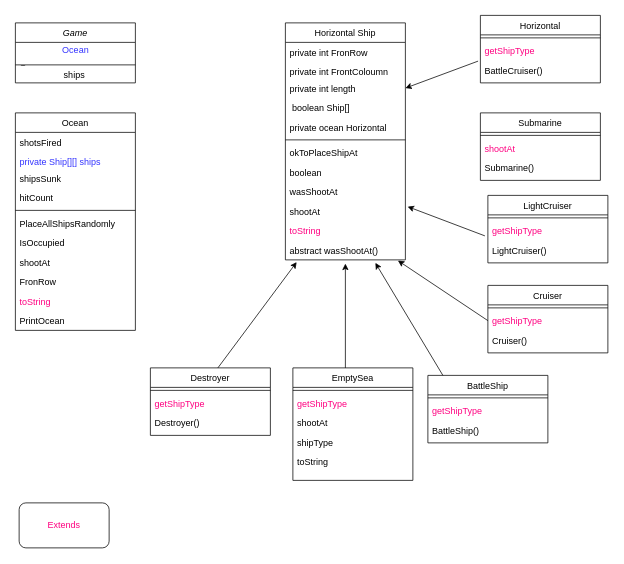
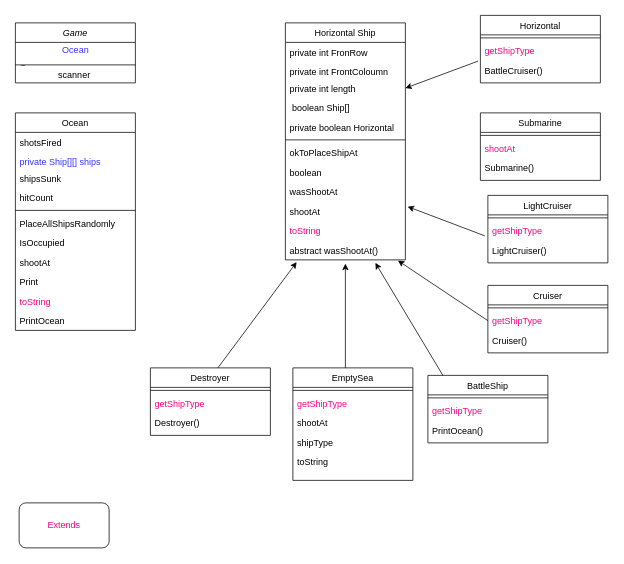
  <mxCell id="0" />
  <mxCell id="1" parent="0" />
  <mxCell id="2" value="Horizontal" style="swimlane;fontStyle=0;align=center;verticalAlign=top;childLayout=stackLayout;horizontal=1;startSize=26;horizontalStack=0;resizeParent=1;resizeLast=0;collapsible=1;marginBottom=0;rounded=0;shadow=0;strokeWidth=1;" vertex="1" parent="1"><mxGeometry x="640" width="160" height="90" as="geometry" y="20"><mxRectangle x="550" y="140" width="160" height="26" as="alternateBounds" /></mxGeometry></mxCell>
  <mxCell id="3" value="" style="line;html=1;strokeWidth=1;align=left;verticalAlign=middle;spacingTop=-1;spacingLeft=3;spacingRight=3;rotatable=0;labelPosition=right;points=[];portConstraint=eastwest;" vertex="1" parent="2"><mxGeometry y="26" width="160" height="8" as="geometry" /></mxCell>
  <mxCell id="4" value="getShipType" style="text;align=left;verticalAlign=top;spacingLeft=4;spacingRight=4;overflow=hidden;rotatable=0;points=[[0,0.5],[1,0.5]];portConstraint=eastwest;fontColor=#FF0080;" vertex="1" parent="2"><mxGeometry y="34" width="160" height="26" as="geometry" /></mxCell>
  <mxCell id="5" value="BattleCruiser()" style="text;align=left;verticalAlign=top;spacingLeft=4;spacingRight=4;overflow=hidden;rotatable=0;points=[[0,0.5],[1,0.5]];portConstraint=eastwest;" vertex="1" parent="2"><mxGeometry y="60" width="160" height="26" as="geometry" /></mxCell>
  <mxCell id="6" value="Ocean" style="swimlane;fontStyle=0;align=center;verticalAlign=top;childLayout=stackLayout;horizontal=1;startSize=26;horizontalStack=0;resizeParent=1;resizeLast=0;collapsible=1;marginBottom=0;rounded=0;shadow=0;strokeWidth=1;" parent="1" vertex="1"><mxGeometry x="20" y="150" width="160" height="290" as="geometry"><mxRectangle x="550" y="140" width="160" height="26" as="alternateBounds" /></mxGeometry></mxCell>
  <mxCell id="7" value="shotsFired" style="text;align=left;verticalAlign=top;spacingLeft=4;spacingRight=4;overflow=hidden;rotatable=0;points=[[0,0.5],[1,0.5]];portConstraint=eastwest;rounded=0;shadow=0;html=0;" parent="6" vertex="1"><mxGeometry y="26" width="160" height="26" as="geometry" /></mxCell>
  <mxCell id="8" value="private Ship[][] ships " style="text;align=left;verticalAlign=top;spacingLeft=4;spacingRight=4;overflow=hidden;rotatable=0;points=[[0,0.5],[1,0.5]];portConstraint=eastwest;fontColor=#3333FF;" parent="6" vertex="1"><mxGeometry y="52" width="160" height="22" as="geometry" /></mxCell>
  <mxCell id="9" value="shipsSunk" style="text;align=left;verticalAlign=top;spacingLeft=4;spacingRight=4;overflow=hidden;rotatable=0;points=[[0,0.5],[1,0.5]];portConstraint=eastwest;rounded=0;shadow=0;html=0;" parent="6" vertex="1"><mxGeometry y="74" width="160" height="26" as="geometry" /></mxCell>
  <mxCell id="10" value="hitCount" style="text;align=left;verticalAlign=top;spacingLeft=4;spacingRight=4;overflow=hidden;rotatable=0;points=[[0,0.5],[1,0.5]];portConstraint=eastwest;rounded=0;shadow=0;html=0;" parent="6" vertex="1"><mxGeometry y="100" width="160" height="26" as="geometry" /></mxCell>
  <mxCell id="11" value="" style="line;html=1;strokeWidth=1;align=left;verticalAlign=middle;spacingTop=-1;spacingLeft=3;spacingRight=3;rotatable=0;labelPosition=right;points=[];portConstraint=eastwest;" parent="6" vertex="1"><mxGeometry y="126" width="160" height="8" as="geometry" /></mxCell>
  <mxCell id="12" value="PlaceAllShipsRandomly " style="text;align=left;verticalAlign=top;spacingLeft=4;spacingRight=4;overflow=hidden;rotatable=0;points=[[0,0.5],[1,0.5]];portConstraint=eastwest;" vertex="1" parent="6"><mxGeometry y="134" width="160" height="26" as="geometry" /></mxCell>
  <mxCell id="13" value="IsOccupied" style="text;align=left;verticalAlign=top;spacingLeft=4;spacingRight=4;overflow=hidden;rotatable=0;points=[[0,0.5],[1,0.5]];portConstraint=eastwest;" parent="6" vertex="1"><mxGeometry y="160" width="160" height="26" as="geometry" /></mxCell>
  <mxCell id="14" value="shootAt" style="text;align=left;verticalAlign=top;spacingLeft=4;spacingRight=4;overflow=hidden;rotatable=0;points=[[0,0.5],[1,0.5]];portConstraint=eastwest;" vertex="1" parent="6"><mxGeometry y="186" width="160" height="26" as="geometry" /></mxCell>
- <mxCell id="15" value="FronRow" style="text;align=left;verticalAlign=top;spacingLeft=4;spacingRight=4;overflow=hidden;rotatable=0;points=[[0,0.5],[1,0.5]];portConstraint=eastwest;" vertex="1" parent="6"><mxGeometry y="212" width="160" height="26" as="geometry" /></mxCell>
+ <mxCell id="15" value="Print" style="text;align=left;verticalAlign=top;spacingLeft=4;spacingRight=4;overflow=hidden;rotatable=0;points=[[0,0.5],[1,0.5]];portConstraint=eastwest;" vertex="1" parent="6"><mxGeometry y="212" width="160" height="26" as="geometry" /></mxCell>
  <mxCell id="16" value="toString" style="text;align=left;verticalAlign=top;spacingLeft=4;spacingRight=4;overflow=hidden;rotatable=0;points=[[0,0.5],[1,0.5]];portConstraint=eastwest;fontColor=#FF0080;" vertex="1" parent="6"><mxGeometry y="238" width="160" height="26" as="geometry" /></mxCell>
  <mxCell id="17" value="PrintOcean" style="text;align=left;verticalAlign=top;spacingLeft=4;spacingRight=4;overflow=hidden;rotatable=0;points=[[0,0.5],[1,0.5]];portConstraint=eastwest;" vertex="1" parent="6"><mxGeometry y="264" width="160" height="26" as="geometry" /></mxCell>
  <mxCell id="18" value="Game" style="swimlane;fontStyle=2;align=center;verticalAlign=top;childLayout=stackLayout;horizontal=1;startSize=26;horizontalStack=0;resizeParent=1;resizeLast=0;collapsible=1;marginBottom=0;rounded=0;shadow=0;strokeWidth=1;" parent="1" vertex="1"><mxGeometry x="20" y="30" width="160" height="80" as="geometry"><mxRectangle x="230" y="140" width="160" height="26" as="alternateBounds" /></mxGeometry></mxCell>
  <mxCell id="19" value="&lt;font color=&quot;#3333ff&quot;&gt;Ocean&lt;/font&gt;" style="text;html=1;resizable=0;autosize=1;align=center;verticalAlign=middle;points=[];fillColor=none;strokeColor=none;rounded=0;" vertex="1" parent="18"><mxGeometry y="26" width="160" height="20" as="geometry" /></mxCell>
  <mxCell id="20" value="Ocean ocean" style="text;align=left;verticalAlign=top;spacingLeft=4;spacingRight=4;overflow=hidden;rotatable=0;points=[[0,0.5],[1,0.5]];portConstraint=eastwest;rounded=0;shadow=0;html=0;" parent="18" vertex="1"><mxGeometry y="46" width="160" height="6" as="geometry" /></mxCell>
  <mxCell id="21" value="" style="line;html=1;strokeWidth=1;align=left;verticalAlign=middle;spacingTop=-1;spacingLeft=3;spacingRight=3;rotatable=0;labelPosition=right;points=[];portConstraint=eastwest;" parent="18" vertex="1"><mxGeometry y="52" width="160" height="8" as="geometry" /></mxCell>
- <mxCell id="22" value="ships&amp;nbsp;" style="text;html=1;resizable=0;autosize=1;align=center;verticalAlign=middle;points=[];fillColor=none;strokeColor=none;rounded=0;" vertex="1" parent="18"><mxGeometry y="60" width="160" height="20" as="geometry" /></mxCell>
+ <mxCell id="22" value="scanner&amp;nbsp;" style="text;html=1;resizable=0;autosize=1;align=center;verticalAlign=middle;points=[];fillColor=none;strokeColor=none;rounded=0;" vertex="1" parent="18"><mxGeometry y="60" width="160" height="20" as="geometry" /></mxCell>
  <mxCell id="23" value="Horizontal Ship" style="swimlane;fontStyle=0;align=center;verticalAlign=top;childLayout=stackLayout;horizontal=1;startSize=26;horizontalStack=0;resizeParent=1;resizeLast=0;collapsible=1;marginBottom=0;rounded=0;shadow=0;strokeWidth=1;" vertex="1" parent="1"><mxGeometry x="380" y="30" width="160" height="316" as="geometry"><mxRectangle x="550" y="140" width="160" height="26" as="alternateBounds" /></mxGeometry></mxCell>
  <mxCell id="24" value="private int FronRow" style="text;align=left;verticalAlign=top;spacingLeft=4;spacingRight=4;overflow=hidden;rotatable=0;points=[[0,0.5],[1,0.5]];portConstraint=eastwest;rounded=0;shadow=0;html=0;" vertex="1" parent="23"><mxGeometry y="26" width="160" height="26" as="geometry" /></mxCell>
  <mxCell id="25" value="private int FrontColoumn" style="text;align=left;verticalAlign=top;spacingLeft=4;spacingRight=4;overflow=hidden;rotatable=0;points=[[0,0.5],[1,0.5]];portConstraint=eastwest;" vertex="1" parent="23"><mxGeometry y="52" width="160" height="22" as="geometry" /></mxCell>
  <mxCell id="26" value="private int length" style="text;align=left;verticalAlign=top;spacingLeft=4;spacingRight=4;overflow=hidden;rotatable=0;points=[[0,0.5],[1,0.5]];portConstraint=eastwest;rounded=0;shadow=0;html=0;" vertex="1" parent="23"><mxGeometry y="74" width="160" height="26" as="geometry" /></mxCell>
  <mxCell id="27" value=" boolean Ship[]" style="text;align=left;verticalAlign=top;spacingLeft=4;spacingRight=4;overflow=hidden;rotatable=0;points=[[0,0.5],[1,0.5]];portConstraint=eastwest;rounded=0;shadow=0;html=0;" vertex="1" parent="23"><mxGeometry y="100" width="160" height="26" as="geometry" /></mxCell>
- <mxCell id="28" value="private ocean Horizontal" style="text;align=left;verticalAlign=top;spacingLeft=4;spacingRight=4;overflow=hidden;rotatable=0;points=[[0,0.5],[1,0.5]];portConstraint=eastwest;rounded=0;shadow=0;html=0;" vertex="1" parent="23"><mxGeometry y="126" width="160" height="26" as="geometry" /></mxCell>
+ <mxCell id="28" value="private boolean Horizontal" style="text;align=left;verticalAlign=top;spacingLeft=4;spacingRight=4;overflow=hidden;rotatable=0;points=[[0,0.5],[1,0.5]];portConstraint=eastwest;rounded=0;shadow=0;html=0;" vertex="1" parent="23"><mxGeometry y="126" width="160" height="26" as="geometry" /></mxCell>
  <mxCell id="29" value="" style="line;html=1;strokeWidth=1;align=left;verticalAlign=middle;spacingTop=-1;spacingLeft=3;spacingRight=3;rotatable=0;labelPosition=right;points=[];portConstraint=eastwest;" vertex="1" parent="23"><mxGeometry y="152" width="160" height="8" as="geometry" /></mxCell>
  <mxCell id="30" value="okToPlaceShipAt" style="text;align=left;verticalAlign=top;spacingLeft=4;spacingRight=4;overflow=hidden;rotatable=0;points=[[0,0.5],[1,0.5]];portConstraint=eastwest;" vertex="1" parent="23"><mxGeometry y="160" width="160" height="26" as="geometry" /></mxCell>
  <mxCell id="31" value="boolean" style="text;align=left;verticalAlign=top;spacingLeft=4;spacingRight=4;overflow=hidden;rotatable=0;points=[[0,0.5],[1,0.5]];portConstraint=eastwest;" vertex="1" parent="23"><mxGeometry y="186" width="160" height="26" as="geometry" /></mxCell>
  <mxCell id="32" value="wasShootAt" style="text;align=left;verticalAlign=top;spacingLeft=4;spacingRight=4;overflow=hidden;rotatable=0;points=[[0,0.5],[1,0.5]];portConstraint=eastwest;" vertex="1" parent="23"><mxGeometry y="212" width="160" height="26" as="geometry" /></mxCell>
  <mxCell id="33" value="shootAt" style="text;align=left;verticalAlign=top;spacingLeft=4;spacingRight=4;overflow=hidden;rotatable=0;points=[[0,0.5],[1,0.5]];portConstraint=eastwest;" vertex="1" parent="23"><mxGeometry y="238" width="160" height="26" as="geometry" /></mxCell>
  <mxCell id="34" value="toString" style="text;align=left;verticalAlign=top;spacingLeft=4;spacingRight=4;overflow=hidden;rotatable=0;points=[[0,0.5],[1,0.5]];portConstraint=eastwest;fontColor=#FF0080;" vertex="1" parent="23"><mxGeometry y="264" width="160" height="26" as="geometry" /></mxCell>
  <mxCell id="35" value="abstract wasShootAt()" style="text;align=left;verticalAlign=top;spacingLeft=4;spacingRight=4;overflow=hidden;rotatable=0;points=[[0,0.5],[1,0.5]];portConstraint=eastwest;" vertex="1" parent="23"><mxGeometry y="290" width="160" height="26" as="geometry" /></mxCell>
  <mxCell id="36" value="Submarine" style="swimlane;fontStyle=0;align=center;verticalAlign=top;childLayout=stackLayout;horizontal=1;startSize=26;horizontalStack=0;resizeParent=1;resizeLast=0;collapsible=1;marginBottom=0;rounded=0;shadow=0;strokeWidth=1;" vertex="1" parent="1"><mxGeometry x="640" y="150" width="160" height="90" as="geometry"><mxRectangle x="550" y="140" width="160" height="26" as="alternateBounds" /></mxGeometry></mxCell>
  <mxCell id="37" value="" style="line;html=1;strokeWidth=1;align=left;verticalAlign=middle;spacingTop=-1;spacingLeft=3;spacingRight=3;rotatable=0;labelPosition=right;points=[];portConstraint=eastwest;" vertex="1" parent="36"><mxGeometry y="26" width="160" height="8" as="geometry" /></mxCell>
  <mxCell id="38" value="shootAt" style="text;align=left;verticalAlign=top;spacingLeft=4;spacingRight=4;overflow=hidden;rotatable=0;points=[[0,0.5],[1,0.5]];portConstraint=eastwest;fontColor=#FF0080;" vertex="1" parent="36"><mxGeometry y="34" width="160" height="26" as="geometry" /></mxCell>
  <mxCell id="39" value="Submarine()" style="text;align=left;verticalAlign=top;spacingLeft=4;spacingRight=4;overflow=hidden;rotatable=0;points=[[0,0.5],[1,0.5]];portConstraint=eastwest;" vertex="1" parent="36"><mxGeometry y="60" width="160" height="26" as="geometry" /></mxCell>
  <mxCell id="40" value="LightCruiser" style="swimlane;fontStyle=0;align=center;verticalAlign=top;childLayout=stackLayout;horizontal=1;startSize=26;horizontalStack=0;resizeParent=1;resizeLast=0;collapsible=1;marginBottom=0;rounded=0;shadow=0;strokeWidth=1;" vertex="1" parent="1"><mxGeometry x="650" y="260" width="160" height="90" as="geometry"><mxRectangle x="550" y="140" width="160" height="26" as="alternateBounds" /></mxGeometry></mxCell>
  <mxCell id="41" value="" style="line;html=1;strokeWidth=1;align=left;verticalAlign=middle;spacingTop=-1;spacingLeft=3;spacingRight=3;rotatable=0;labelPosition=right;points=[];portConstraint=eastwest;" vertex="1" parent="40"><mxGeometry y="26" width="160" height="8" as="geometry" /></mxCell>
  <mxCell id="42" value="getShipType" style="text;align=left;verticalAlign=top;spacingLeft=4;spacingRight=4;overflow=hidden;rotatable=0;points=[[0,0.5],[1,0.5]];portConstraint=eastwest;fontColor=#FF0080;" vertex="1" parent="40"><mxGeometry y="34" width="160" height="26" as="geometry" /></mxCell>
  <mxCell id="43" value="LightCruiser()" style="text;align=left;verticalAlign=top;spacingLeft=4;spacingRight=4;overflow=hidden;rotatable=0;points=[[0,0.5],[1,0.5]];portConstraint=eastwest;" vertex="1" parent="40"><mxGeometry y="60" width="160" height="26" as="geometry" /></mxCell>
  <mxCell id="44" value="Cruiser" style="swimlane;fontStyle=0;align=center;verticalAlign=top;childLayout=stackLayout;horizontal=1;startSize=26;horizontalStack=0;resizeParent=1;resizeLast=0;collapsible=1;marginBottom=0;rounded=0;shadow=0;strokeWidth=1;" vertex="1" parent="1"><mxGeometry x="650" y="380" width="160" height="90" as="geometry"><mxRectangle x="550" y="140" width="160" height="26" as="alternateBounds" /></mxGeometry></mxCell>
  <mxCell id="45" value="" style="line;html=1;strokeWidth=1;align=left;verticalAlign=middle;spacingTop=-1;spacingLeft=3;spacingRight=3;rotatable=0;labelPosition=right;points=[];portConstraint=eastwest;" vertex="1" parent="44"><mxGeometry y="26" width="160" height="8" as="geometry" /></mxCell>
  <mxCell id="46" value="getShipType" style="text;align=left;verticalAlign=top;spacingLeft=4;spacingRight=4;overflow=hidden;rotatable=0;points=[[0,0.5],[1,0.5]];portConstraint=eastwest;fontColor=#FF0080;" vertex="1" parent="44"><mxGeometry y="34" width="160" height="26" as="geometry" /></mxCell>
  <mxCell id="47" value="Cruiser()" style="text;align=left;verticalAlign=top;spacingLeft=4;spacingRight=4;overflow=hidden;rotatable=0;points=[[0,0.5],[1,0.5]];portConstraint=eastwest;" vertex="1" parent="44"><mxGeometry y="60" width="160" height="26" as="geometry" /></mxCell>
  <mxCell id="48" value="BattleShip" style="swimlane;fontStyle=0;align=center;verticalAlign=top;childLayout=stackLayout;horizontal=1;startSize=26;horizontalStack=0;resizeParent=1;resizeLast=0;collapsible=1;marginBottom=0;rounded=0;shadow=0;strokeWidth=1;" vertex="1" parent="1"><mxGeometry x="570" y="500" width="160" height="90" as="geometry"><mxRectangle x="550" y="140" width="160" height="26" as="alternateBounds" /></mxGeometry></mxCell>
  <mxCell id="49" value="" style="line;html=1;strokeWidth=1;align=left;verticalAlign=middle;spacingTop=-1;spacingLeft=3;spacingRight=3;rotatable=0;labelPosition=right;points=[];portConstraint=eastwest;" vertex="1" parent="48"><mxGeometry y="26" width="160" height="8" as="geometry" /></mxCell>
  <mxCell id="50" value="getShipType" style="text;align=left;verticalAlign=top;spacingLeft=4;spacingRight=4;overflow=hidden;rotatable=0;points=[[0,0.5],[1,0.5]];portConstraint=eastwest;fontColor=#FF0080;" vertex="1" parent="48"><mxGeometry y="34" width="160" height="26" as="geometry" /></mxCell>
- <mxCell id="51" value="BattleShip()" style="text;align=left;verticalAlign=top;spacingLeft=4;spacingRight=4;overflow=hidden;rotatable=0;points=[[0,0.5],[1,0.5]];portConstraint=eastwest;" vertex="1" parent="48"><mxGeometry y="60" width="160" height="26" as="geometry" /></mxCell>
+ <mxCell id="51" value="PrintOcean()" style="text;align=left;verticalAlign=top;spacingLeft=4;spacingRight=4;overflow=hidden;rotatable=0;points=[[0,0.5],[1,0.5]];portConstraint=eastwest;" vertex="1" parent="48"><mxGeometry y="60" width="160" height="26" as="geometry" /></mxCell>
  <mxCell id="52" value="EmptySea" style="swimlane;fontStyle=0;align=center;verticalAlign=top;childLayout=stackLayout;horizontal=1;startSize=26;horizontalStack=0;resizeParent=1;resizeLast=0;collapsible=1;marginBottom=0;rounded=0;shadow=0;strokeWidth=1;" vertex="1" parent="1"><mxGeometry x="390" y="490" width="160" height="150" as="geometry"><mxRectangle x="550" y="140" width="160" height="26" as="alternateBounds" /></mxGeometry></mxCell>
  <mxCell id="53" value="" style="line;html=1;strokeWidth=1;align=left;verticalAlign=middle;spacingTop=-1;spacingLeft=3;spacingRight=3;rotatable=0;labelPosition=right;points=[];portConstraint=eastwest;" vertex="1" parent="52"><mxGeometry y="26" width="160" height="8" as="geometry" /></mxCell>
  <mxCell id="54" value="getShipType" style="text;align=left;verticalAlign=top;spacingLeft=4;spacingRight=4;overflow=hidden;rotatable=0;points=[[0,0.5],[1,0.5]];portConstraint=eastwest;fontColor=#FF0080;" vertex="1" parent="52"><mxGeometry y="34" width="160" height="26" as="geometry" /></mxCell>
  <mxCell id="55" value="shootAt" style="text;align=left;verticalAlign=top;spacingLeft=4;spacingRight=4;overflow=hidden;rotatable=0;points=[[0,0.5],[1,0.5]];portConstraint=eastwest;" vertex="1" parent="52"><mxGeometry y="60" width="160" height="26" as="geometry" /></mxCell>
  <mxCell id="56" value="shipType" style="text;align=left;verticalAlign=top;spacingLeft=4;spacingRight=4;overflow=hidden;rotatable=0;points=[[0,0.5],[1,0.5]];portConstraint=eastwest;" vertex="1" parent="52"><mxGeometry y="86" width="160" height="26" as="geometry" /></mxCell>
  <mxCell id="57" value="toString" style="text;align=left;verticalAlign=top;spacingLeft=4;spacingRight=4;overflow=hidden;rotatable=0;points=[[0,0.5],[1,0.5]];portConstraint=eastwest;" vertex="1" parent="52"><mxGeometry y="112" width="160" height="26" as="geometry" /></mxCell>
  <mxCell id="58" value="Destroyer" style="swimlane;fontStyle=0;align=center;verticalAlign=top;childLayout=stackLayout;horizontal=1;startSize=26;horizontalStack=0;resizeParent=1;resizeLast=0;collapsible=1;marginBottom=0;rounded=0;shadow=0;strokeWidth=1;" vertex="1" parent="1"><mxGeometry x="200" y="490" width="160" height="90" as="geometry"><mxRectangle x="550" y="140" width="160" height="26" as="alternateBounds" /></mxGeometry></mxCell>
  <mxCell id="59" value="" style="line;html=1;strokeWidth=1;align=left;verticalAlign=middle;spacingTop=-1;spacingLeft=3;spacingRight=3;rotatable=0;labelPosition=right;points=[];portConstraint=eastwest;" vertex="1" parent="58"><mxGeometry y="26" width="160" height="8" as="geometry" /></mxCell>
  <mxCell id="60" value="getShipType" style="text;align=left;verticalAlign=top;spacingLeft=4;spacingRight=4;overflow=hidden;rotatable=0;points=[[0,0.5],[1,0.5]];portConstraint=eastwest;fontColor=#FF0080;" vertex="1" parent="58"><mxGeometry y="34" width="160" height="26" as="geometry" /></mxCell>
  <mxCell id="61" value="Destroyer()" style="text;align=left;verticalAlign=top;spacingLeft=4;spacingRight=4;overflow=hidden;rotatable=0;points=[[0,0.5],[1,0.5]];portConstraint=eastwest;" vertex="1" parent="58"><mxGeometry y="60" width="160" height="26" as="geometry" /></mxCell>
  <mxCell id="62" value="" style="endArrow=classic;html=1;fontColor=#3333FF;entryX=0.5;entryY=1.192;entryDx=0;entryDy=0;entryPerimeter=0;" edge="1" parent="1" target="35"><mxGeometry width="50" height="50" relative="1" as="geometry"><mxPoint x="460" y="490" as="sourcePoint" /><mxPoint x="510" y="440" as="targetPoint" /><Array as="points" /></mxGeometry></mxCell>
  <mxCell id="63" value="" style="endArrow=classic;html=1;fontColor=#3333FF;" edge="1" parent="1"><mxGeometry width="50" height="50" relative="1" as="geometry"><mxPoint x="590" y="500" as="sourcePoint" /><mxPoint x="500" y="350" as="targetPoint" /></mxGeometry></mxCell>
  <mxCell id="64" value="" style="endArrow=classic;html=1;fontColor=#3333FF;entryX=0.938;entryY=1.038;entryDx=0;entryDy=0;entryPerimeter=0;exitX=0;exitY=0.5;exitDx=0;exitDy=0;" edge="1" parent="1" source="46" target="35"><mxGeometry width="50" height="50" relative="1" as="geometry"><mxPoint x="580" y="430" as="sourcePoint" /><mxPoint x="630" y="380" as="targetPoint" /></mxGeometry></mxCell>
  <mxCell id="65" value="" style="endArrow=classic;html=1;fontColor=#3333FF;entryX=0.094;entryY=1.115;entryDx=0;entryDy=0;entryPerimeter=0;" edge="1" parent="1" target="35"><mxGeometry width="50" height="50" relative="1" as="geometry"><mxPoint x="290" y="490" as="sourcePoint" /><mxPoint x="340" y="440" as="targetPoint" /></mxGeometry></mxCell>
  <mxCell id="66" value="" style="endArrow=classic;html=1;fontColor=#3333FF;entryX=1;entryY=0.5;entryDx=0;entryDy=0;exitX=-0.019;exitY=1.038;exitDx=0;exitDy=0;exitPerimeter=0;" edge="1" parent="1" source="4" target="26"><mxGeometry width="50" height="50" relative="1" as="geometry"><mxPoint x="570" y="180" as="sourcePoint" /><mxPoint x="620" y="130" as="targetPoint" /></mxGeometry></mxCell>
  <mxCell id="67" value="" style="endArrow=classic;html=1;fontColor=#3333FF;entryX=1.019;entryY=0.269;entryDx=0;entryDy=0;entryPerimeter=0;exitX=-0.025;exitY=0.769;exitDx=0;exitDy=0;exitPerimeter=0;" edge="1" parent="1" source="42" target="33"><mxGeometry width="50" height="50" relative="1" as="geometry"><mxPoint x="570" y="340" as="sourcePoint" /><mxPoint x="620" y="290" as="targetPoint" /></mxGeometry></mxCell>
  <mxCell id="68" value="" style="endArrow=classic;html=1;fontColor=#3333FF;" edge="1" parent="1"><mxGeometry width="50" height="50" relative="1" as="geometry"><mxPoint x="60" y="700" as="sourcePoint" /><mxPoint x="110" y="700" as="targetPoint" /></mxGeometry></mxCell>
  <mxCell id="69" value="&lt;font color=&quot;#ff0080&quot;&gt;Extends&lt;/font&gt;" style="rounded=1;whiteSpace=wrap;html=1;fontColor=#3333FF;" vertex="1" parent="1"><mxGeometry x="25" y="670" width="120" height="60" as="geometry" /></mxCell>
